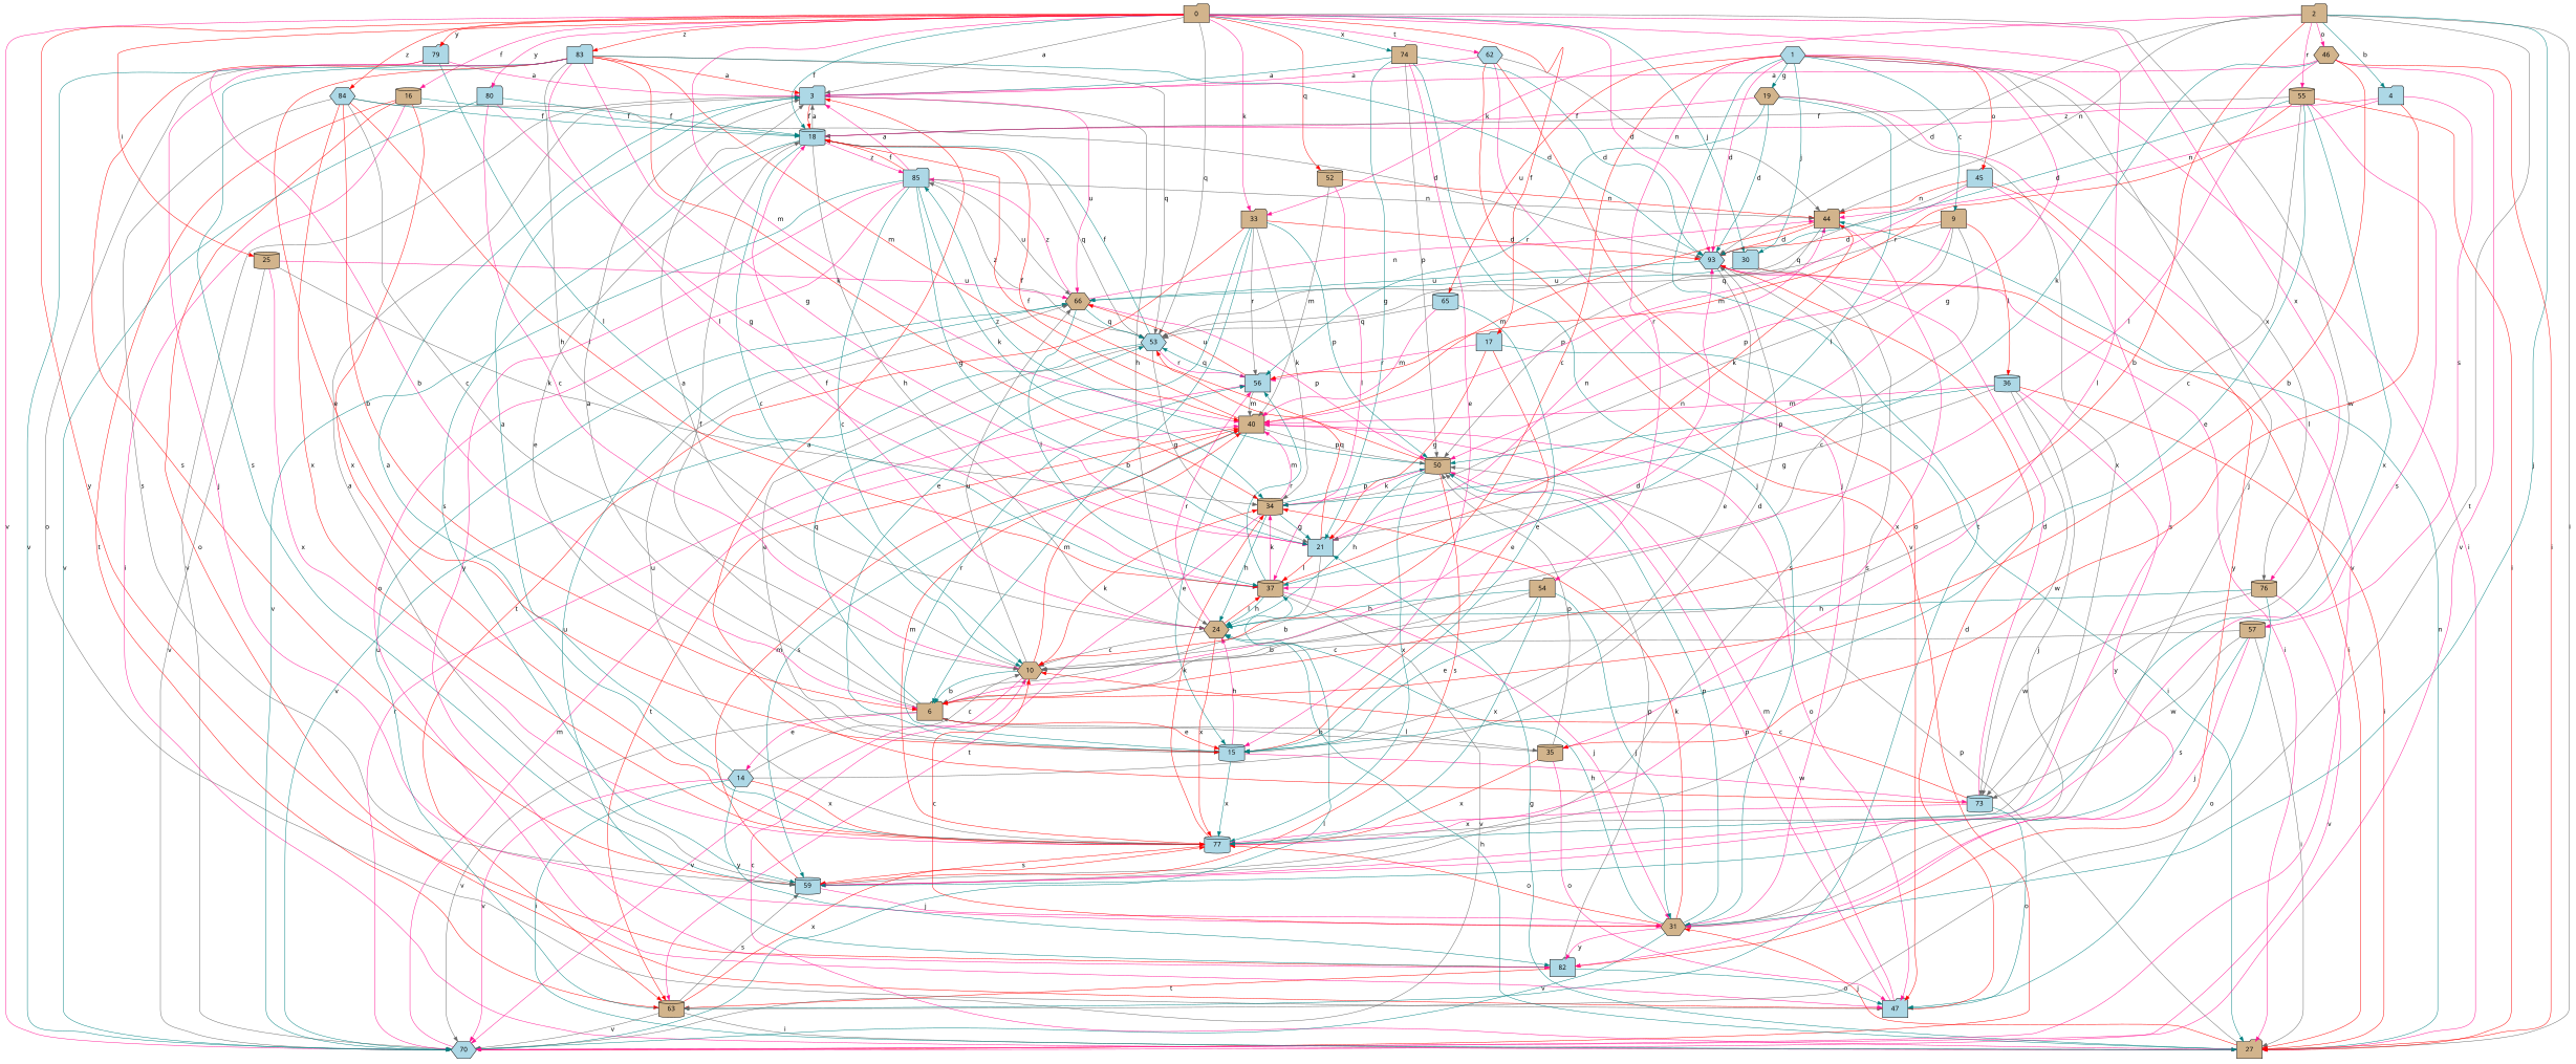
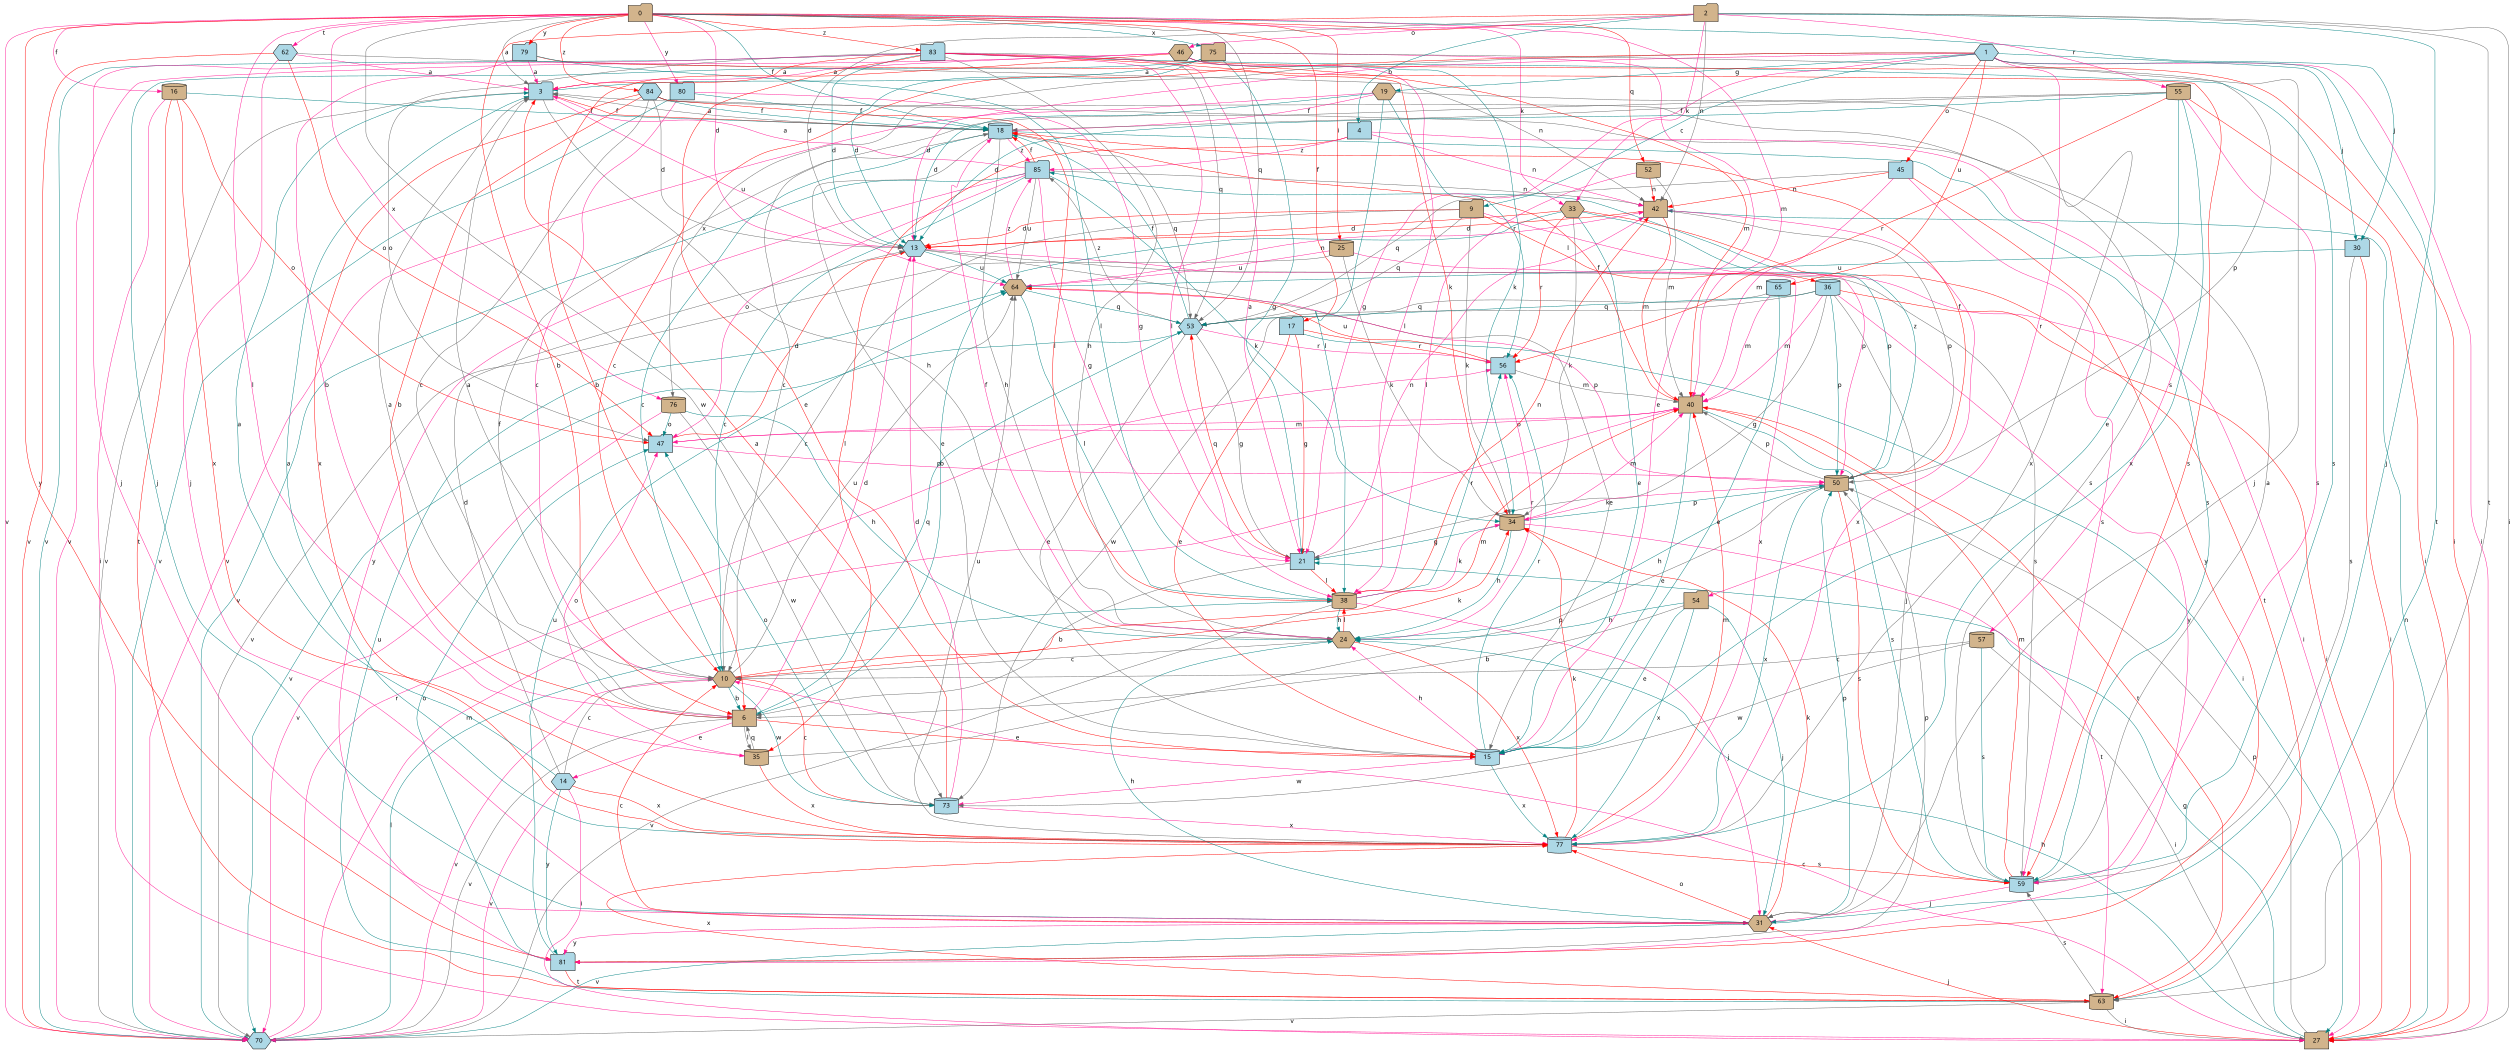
  strict digraph {
    fontname="Noto Sans"
    node [fillcolor=lightblue fontname="Noto Sans" shape=folder style=filled]
    edge [color=deeppink fontname="Noto Sans"]
    3
    0 [fillcolor=tan]
-   13 [shape=hexagon label=93]
+   13 [shape=hexagon]
    16 [fillcolor=tan shape=cylinder]
    17
    18 [shape=cylinder]
    25 [fillcolor=tan shape=cylinder]
    30
-   33 [fillcolor=tan]
+   33 [fillcolor=tan shape=hexagon]
    35 [fillcolor=tan shape=cylinder]
    40 [fillcolor=tan]
    52 [fillcolor=tan shape=cylinder]
    53 [shape=hexagon]
    62 [shape=hexagon]
    70 [shape=hexagon]
    73 [shape=cylinder]
-   74 [fillcolor=tan]
+   74 [fillcolor=tan label=75]
    76 [fillcolor=tan shape=cylinder]
    79
    80
-   81 [label=82]
+   81
    83
    84 [shape=hexagon]
    24 [fillcolor=tan shape=hexagon]
-   66 [fillcolor=tan shape=hexagon]
+   66 [fillcolor=tan shape=hexagon label=64]
    27 [fillcolor=tan]
    15 [shape=cylinder]
    59 [shape=cylinder]
    63 [fillcolor=tan shape=cylinder]
    77 [shape=cylinder]
    47
    21
    56
    10 [fillcolor=tan shape=hexagon]
    85
    34 [fillcolor=tan shape=cylinder]
    6 [fillcolor=tan]
    50 [fillcolor=tan shape=cylinder]
-   44 [fillcolor=tan]
-   37 [fillcolor=tan shape=cylinder]
+   44 [fillcolor=tan label=42]
+   37 [fillcolor=tan shape=cylinder label=38]
    31 [fillcolor=tan shape=hexagon]
    1 [shape=hexagon]
    9 [fillcolor=tan]
    19 [fillcolor=tan shape=hexagon]
    45
    54 [fillcolor=tan]
    65 [shape=cylinder]
    36 [shape=cylinder]
    2 [fillcolor=tan]
    4
    46 [fillcolor=tan shape=hexagon]
    55 [fillcolor=tan shape=cylinder]
    57 [fillcolor=tan shape=cylinder]
    14 [shape=hexagon]
    3 -> 18 [color=red label=f]
    3 -> 70 [color=gray40 label=v]
    3 -> 24 [color=gray40 label=h]
    3 -> 66 [label=u]
    0 -> 3 [color=gray40 label=a]
    0 -> 13 [label=d]
    0 -> 16 [label=f]
    0 -> 17 [color=red label=f]
    0 -> 18 [color=teal label=f]
    0 -> 25 [color=red label=i]
    0 -> 30 [color=teal label=j]
    0 -> 33 [label=k]
    0 -> 35 [label=l]
    0 -> 40 [label=m]
    0 -> 52 [color=red label=q]
    0 -> 53 [color=gray40 label=q]
    0 -> 62 [label=t]
    0 -> 70 [label=v]
    0 -> 73 [color=gray40 label=w]
    0 -> 74 [color=teal label=x]
    0 -> 76 [label=x]
    0 -> 79 [color=red label=y]
    0 -> 80 [label=y]
    0 -> 81 [color=red label=y]
    0 -> 83 [color=red label=z]
    0 -> 84 [color=red label=z]
    13 -> 66 [color=teal label=u]
    13 -> 27 [label=i]
    13 -> 15 [color=gray40 label=e]
    13 -> 59 [color=gray40 label=s]
    16 -> 18 [color=teal label=f]
    16 -> 27 [label=i]
    16 -> 63 [color=red label=t]
    16 -> 77 [color=red label=x]
    16 -> 47 [color=red label=o]
    17 -> 27 [color=teal label=i]
    17 -> 15 [color=red label=e]
    17 -> 21 [color=red label=g]
-   17 -> 56 [label=r]
+   17 -> 56 [color=red label=r]
    18 -> 3 [color=gray40 label=a]
    18 -> 53 [color=gray40 label=q]
    18 -> 24 [color=gray40 label=h]
    18 -> 15 [color=gray40 label=e]
    18 -> 59 [color=teal label=s]
    18 -> 10 [color=teal label=c]
    18 -> 85 [label=z]
    25 -> 70 [color=gray40 label=v]
    25 -> 66 [label=u]
    25 -> 77 [label=x]
    25 -> 34 [color=gray40 label=k]
    30 -> 66 [color=teal label=u]
    30 -> 27 [color=red label=i]
    30 -> 59 [color=gray40 label=s]
    33 -> 13 [color=red label=d]
    33 -> 15 [color=teal label=e]
    33 -> 63 [color=red label=t]
-   33 -> 56 [color=gray40 label=r]
+   33 -> 56 [color=red label=r]
    33 -> 34 [color=gray40 label=k]
    33 -> 6 [color=teal label=b]
    33 -> 50 [color=teal label=p]
    35 -> 77 [color=red label=x]
    35 -> 47 [label=o]
-   35 -> 6 [color=gray40 label=b]
+   35 -> 6 [color=gray40 label=q]
    35 -> 50 [color=gray40 label=p]
    40 -> 18 [color=red label=f]
    40 -> 15 [color=teal label=e]
    40 -> 59 [color=teal label=s]
    40 -> 63 [color=red label=t]
    40 -> 47 [label=o]
-   40 -> 50 [color=gray40 label=p]
+   50 -> 40 [color=gray40 label=p]
    52 -> 40 [color=gray40 label=m]
    52 -> 44 [color=red label=n]
    52 -> 37 [label=l]
    53 -> 18 [color=teal label=f]
    53 -> 70 [color=teal label=v]
    53 -> 15 [color=gray40 label=e]
    53 -> 21 [color=gray40 label=g]
    53 -> 56 [label=r]
    53 -> 85 [color=gray40 label=z]
    62 -> 3 [label=a]
    62 -> 70 [color=red label=v]
    62 -> 47 [color=red label=o]
    62 -> 44 [color=gray40 label=n]
    62 -> 31 [label=j]
    70 -> 40 [label=m]
    70 -> 56 [label=r]
    70 -> 37 [color=teal label=l]
    73 -> 3 [color=red label=a]
    73 -> 13 [label=d]
    73 -> 77 [label=x]
    73 -> 47 [color=teal label=o]
    73 -> 10 [color=red label=c]
    74 -> 3 [color=teal label=a]
    74 -> 13 [color=teal label=d]
    74 -> 15 [label=e]
    74 -> 21 [color=teal label=g]
    74 -> 50 [color=gray40 label=p]
    74 -> 31 [color=teal label=j]
    76 -> 70 [label=v]
    76 -> 73 [color=gray40 label=w]
    76 -> 24 [color=teal label=h]
    76 -> 47 [color=teal label=o]
    79 -> 3 [label=a]
    79 -> 59 [color=red label=s]
    79 -> 6 [label=b]
    79 -> 37 [color=teal label=l]
    80 -> 18 [color=teal label=f]
    80 -> 70 [color=teal label=v]
    80 -> 21 [label=g]
    80 -> 10 [label=c]
    81 -> 66 [color=teal label=u]
    81 -> 63 [color=red label=t]
    81 -> 47 [color=teal label=o]
    81 -> 50 [color=gray40 label=p]
    83 -> 3 [color=red label=a]
    83 -> 13 [color=teal label=d]
    83 -> 40 [color=red label=m]
    83 -> 53 [color=gray40 label=q]
    83 -> 70 [color=teal label=v]
    83 -> 24 [color=gray40 label=h]
    83 -> 15 [color=red label=e]
    83 -> 59 [color=teal label=s]
    83 -> 47 [color=gray40 label=o]
-   83 -> 21 [label=g]
+   83 -> 21 [label=a]
    83 -> 34 [color=red label=k]
    83 -> 37 [label=l]
    83 -> 31 [label=j]
    84 -> 13 [color=gray40 label=d]
    84 -> 18 [color=teal label=f]
    84 -> 59 [color=gray40 label=s]
    84 -> 77 [color=red label=x]
    84 -> 10 [color=gray40 label=c]
    84 -> 6 [color=red label=b]
    84 -> 37 [color=red label=l]
    24 -> 18 [label=f]
    24 -> 77 [color=red label=x]
    24 -> 56 [label=r]
    24 -> 10 [color=gray40 label=c]
    24 -> 37 [color=red label=l]
    66 -> 53 [color=teal label=q]
    66 -> 85 [label=z]
    66 -> 50 [label=p]
    66 -> 44 [label=n]
    66 -> 37 [color=teal label=l]
    27 -> 24 [color=teal label=h]
    27 -> 21 [color=teal label=g]
    27 -> 10 [label=c]
    27 -> 50 [color=gray40 label=p]
    27 -> 44 [color=teal label=n]
    27 -> 31 [color=red label=j]
    15 -> 73 [label=w]
    15 -> 24 [label=h]
    15 -> 77 [color=teal label=x]
    15 -> 56 [color=teal label=r]
    59 -> 3 [color=gray40 label=a]
    59 -> 40 [color=red label=m]
    59 -> 31 [label=j]
    63 -> 70 [color=gray40 label=v]
    63 -> 66 [color=teal label=u]
    63 -> 27 [color=gray40 label=i]
    63 -> 59 [color=gray40 label=s]
    63 -> 77 [color=red label=x]
    77 -> 3 [color=teal label=a]
    77 -> 40 [color=red label=m]
    77 -> 66 [color=gray40 label=u]
    77 -> 59 [color=red label=s]
    77 -> 34 [color=red label=k]
    47 -> 13 [color=red label=d]
    47 -> 40 [label=m]
    47 -> 50 [label=p]
    21 -> 53 [color=red label=q]
    21 -> 6 [color=gray40 label=b]
    21 -> 44 [label=n]
    21 -> 37 [color=red label=l]
    56 -> 40 [color=gray40 label=m]
-   56 -> 53 [color=teal label=q]
+   36 -> 53 [color=teal label=q]
    56 -> 66 [color=red label=u]
    10 -> 3 [color=gray40 label=a]
    10 -> 40 [color=red label=m]
    10 -> 70 [label=v]
+   10 -> 73 [color=teal label=w]
    10 -> 66 [color=gray40 label=u]
    10 -> 34 [color=red label=k]
    10 -> 6 [color=teal label=b]
    85 -> 3 [label=a]
    85 -> 18 [color=red label=f]
    85 -> 70 [color=teal label=v]
    85 -> 81 [label=y]
    85 -> 66 [color=gray40 label=u]
    85 -> 47 [label=o]
-   85 -> 21 [color=teal label=g]
+   85 -> 21 [label=g]
    85 -> 10 [color=teal label=c]
    85 -> 34 [color=teal label=k]
    85 -> 44 [color=gray40 label=n]
    34 -> 40 [label=m]
    34 -> 24 [color=teal label=h]
    34 -> 63 [label=t]
    34 -> 21 [color=teal label=g]
    34 -> 50 [color=teal label=p]
    6 -> 3 [color=gray40 label=a]
    6 -> 13 [label=d]
    6 -> 18 [color=gray40 label=f]
    6 -> 35 [color=gray40 label=l]
    6 -> 53 [color=teal label=q]
    6 -> 70 [color=gray40 label=v]
    6 -> 15 [color=red label=e]
    6 -> 14 [label=e]
    50 -> 18 [color=red label=f]
    50 -> 24 [color=teal label=h]
    50 -> 59 [color=red label=s]
    50 -> 77 [color=teal label=x]
    50 -> 85 [color=teal label=z]
    50 -> 34 [label=k]
    44 -> 13 [color=red label=d]
    44 -> 40 [color=red label=m]
    44 -> 77 [label=x]
    44 -> 50 [color=gray40 label=p]
    37 -> 70 [color=gray40 label=v]
    37 -> 24 [color=teal label=h]
    37 -> 56 [color=teal label=r]
    37 -> 34 [label=k]
    37 -> 44 [color=red label=n]
    37 -> 31 [label=j]
    31 -> 70 [color=teal label=v]
    31 -> 81 [label=y]
    31 -> 24 [color=teal label=h]
    31 -> 77 [color=red label=o]
    31 -> 10 [color=red label=c]
    31 -> 34 [color=red label=k]
    31 -> 50 [color=teal label=p]
    1 -> 13 [label=d]
    1 -> 30 [color=teal label=j]
    1 -> 76 [color=gray40 label=x]
    1 -> 27 [label=i]
    1 -> 63 [color=teal label=t]
    1 -> 21 [label=g]
    1 -> 10 [color=red label=c]
    1 -> 31 [color=gray40 label=j]
    1 -> 9 [color=teal label=c]
    1 -> 19 [color=teal label=g]
    1 -> 45 [color=red label=o]
    1 -> 54 [label=r]
    1 -> 65 [color=red label=u]
    9 -> 13 [color=red label=d]
    9 -> 53 [color=gray40 label=q]
    9 -> 10 [color=gray40 label=c]
    9 -> 34 [color=gray40 label=k]
    9 -> 50 [label=p]
    9 -> 36 [color=red label=l]
    19 -> 13 [color=teal label=d]
    19 -> 18 [label=f]
    19 -> 70 [label=v]
    19 -> 77 [color=gray40 label=x]
    19 -> 56 [color=teal label=r]
    19 -> 37 [color=teal label=l]
    45 -> 40 [label=m]
    45 -> 53 [color=gray40 label=q]
    45 -> 81 [color=red label=y]
    45 -> 59 [label=s]
    45 -> 44 [color=red label=n]
    54 -> 24 [color=teal label=h]
    54 -> 15 [color=teal label=e]
    54 -> 77 [color=teal label=x]
    54 -> 6 [color=gray40 label=b]
    54 -> 31 [color=teal label=j]
    65 -> 40 [label=m]
    65 -> 53 [color=gray40 label=q]
    65 -> 15 [color=teal label=e]
    36 -> 40 [label=m]
    36 -> 73 [color=gray40 label=w]
    36 -> 81 [label=y]
    36 -> 27 [color=red label=i]
    36 -> 21 [color=gray40 label=g]
    36 -> 50 [color=teal label=p]
    36 -> 31 [color=gray40 label=j]
    2 -> 13 [color=gray40 label=d]
    2 -> 33 [label=k]
    2 -> 27 [color=gray40 label=i]
    2 -> 63 [color=gray40 label=t]
    2 -> 6 [color=red label=b]
    2 -> 44 [color=gray40 label=n]
    2 -> 31 [color=teal label=j]
    2 -> 4 [color=teal label=b]
    2 -> 46 [label=o]
    2 -> 55 [label=r]
    4 -> 35 [color=red label=l]
-   4 -> 18 [label=z]
+   4 -> 85 [label=z]
    4 -> 44 [label=n]
    4 -> 57 [label=s]
    46 -> 3 [label=a]
    46 -> 70 [label=v]
    46 -> 27 [color=red label=i]
    46 -> 34 [color=teal label=k]
    46 -> 6 [color=red label=b]
    46 -> 37 [label=l]
    55 -> 13 [color=teal label=d]
    55 -> 18 [color=gray40 label=f]
    55 -> 27 [color=red label=i]
    55 -> 15 [color=teal label=e]
    55 -> 59 [label=s]
    55 -> 77 [color=teal label=x]
    55 -> 56 [color=red label=r]
    55 -> 10 [color=gray40 label=c]
    57 -> 73 [color=gray40 label=w]
    57 -> 27 [color=gray40 label=i]
    57 -> 59 [color=teal label=s]
    57 -> 10 [color=gray40 label=c]
-   57 -> 31 [label=j]
    14 -> 3 [color=teal label=a]
    14 -> 13 [color=gray40 label=d]
    14 -> 70 [label=v]
    14 -> 81 [color=teal label=y]
-   14 -> 27 [color=teal label=i]
+   14 -> 27 [label=i]
    14 -> 77 [color=red label=x]
    14 -> 10 [color=gray40 label=c]
  }
